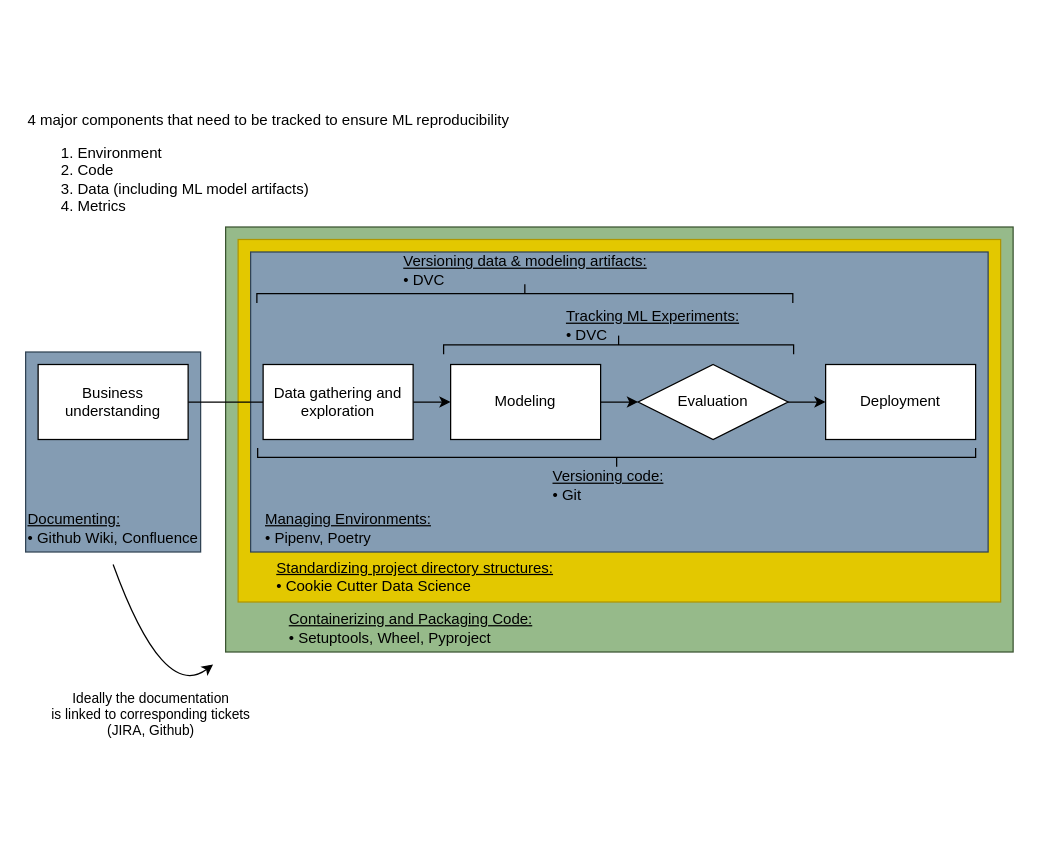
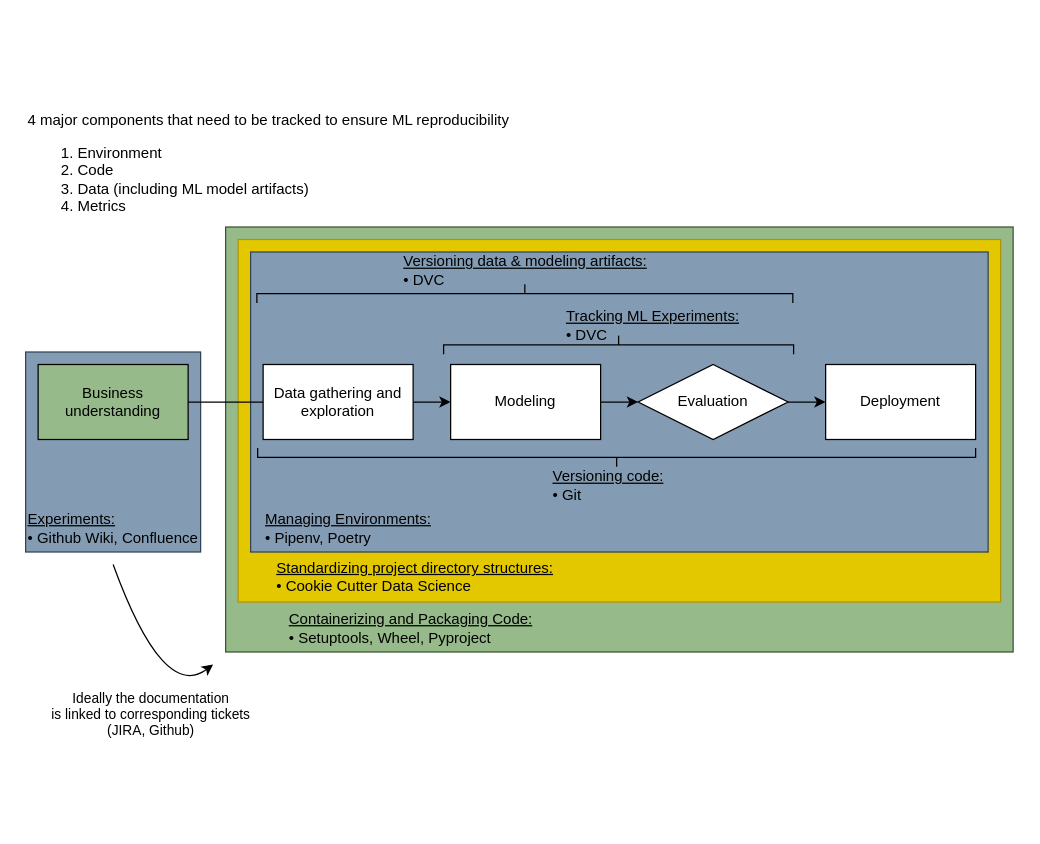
  <mxCell id="0" />
  <mxCell id="1" parent="0" />
  <mxCell id="2" value="" style="rounded=0;whiteSpace=wrap;html=1;glass=0;fillColor=#96BA8A;fontColor=#ffffff;strokeColor=#3A5431;" vertex="1" parent="1"><mxGeometry x="180" y="181" width="630" height="340" as="geometry" /></mxCell>
  <mxCell id="3" value="" style="rounded=0;whiteSpace=wrap;html=1;glass=0;fillColor=#849CB3;fontColor=#ffffff;strokeColor=#314354;" vertex="1" parent="1"><mxGeometry x="20" y="281" width="140" height="160" as="geometry" /></mxCell>
  <mxCell id="4" value="" style="rounded=0;whiteSpace=wrap;html=1;glass=0;fillColor=#e3c800;fontColor=#000000;strokeColor=#B09500;" vertex="1" parent="1"><mxGeometry x="190" y="191" width="610" height="290" as="geometry" /></mxCell>
  <mxCell id="5" value="" style="rounded=0;whiteSpace=wrap;html=1;fillColor=#849CB3;fontColor=#ffffff;strokeColor=#314354;" vertex="1" parent="1"><mxGeometry x="200" y="201" width="590" height="240" as="geometry" /></mxCell>
  <mxCell id="6" style="edgeStyle=orthogonalEdgeStyle;rounded=0;orthogonalLoop=1;jettySize=auto;html=1;entryX=0;entryY=0.5;entryDx=0;entryDy=0;endArrow=none;" edge="1" parent="1" source="7" target="9"><mxGeometry relative="1" as="geometry" /></mxCell>
- <mxCell id="7" value="Business understanding" style="rounded=0;whiteSpace=wrap;html=1;" vertex="1" parent="1"><mxGeometry x="30" y="291" width="120" height="60" as="geometry" /></mxCell>
+ <mxCell id="7" value="Business understanding" style="rounded=0;whiteSpace=wrap;html=1;fillColor=#96ba8a;" vertex="1" parent="1"><mxGeometry x="30" y="291" width="120" height="60" as="geometry" /></mxCell>
  <mxCell id="8" style="edgeStyle=orthogonalEdgeStyle;rounded=0;orthogonalLoop=1;jettySize=auto;html=1;entryX=0;entryY=0.5;entryDx=0;entryDy=0;" edge="1" parent="1" source="9" target="11"><mxGeometry relative="1" as="geometry" /></mxCell>
  <mxCell id="9" value="Data gathering and exploration" style="rounded=0;whiteSpace=wrap;html=1;" vertex="1" parent="1"><mxGeometry x="210" y="291" width="120" height="60" as="geometry" /></mxCell>
  <mxCell id="10" style="edgeStyle=orthogonalEdgeStyle;rounded=0;orthogonalLoop=1;jettySize=auto;html=1;entryX=0;entryY=0.5;entryDx=0;entryDy=0;" edge="1" parent="1" source="11" target="13"><mxGeometry relative="1" as="geometry" /></mxCell>
  <mxCell id="11" value="Modeling" style="rounded=0;whiteSpace=wrap;html=1;" vertex="1" parent="1"><mxGeometry x="360" y="291" width="120" height="60" as="geometry" /></mxCell>
  <mxCell id="12" style="edgeStyle=orthogonalEdgeStyle;rounded=0;orthogonalLoop=1;jettySize=auto;html=1;entryX=0;entryY=0.5;entryDx=0;entryDy=0;" edge="1" parent="1" source="13" target="14"><mxGeometry relative="1" as="geometry" /></mxCell>
  <mxCell id="13" value="Evaluation" style="rhombus;whiteSpace=wrap;html=1;" vertex="1" parent="1"><mxGeometry x="510" y="291" width="120" height="60" as="geometry" /></mxCell>
  <mxCell id="14" value="Deployment" style="rounded=0;whiteSpace=wrap;html=1;" vertex="1" parent="1"><mxGeometry x="660" y="291" width="120" height="60" as="geometry" /></mxCell>
- <mxCell id="15" value="&lt;span style=&quot;background-color: initial;&quot;&gt;&lt;u&gt;Documenting:&lt;/u&gt;&lt;br&gt;• Github Wiki, Confluence&lt;/span&gt;" style="text;html=1;strokeColor=none;fillColor=none;align=left;verticalAlign=middle;whiteSpace=wrap;rounded=0;glass=0;" vertex="1" parent="1"><mxGeometry x="20" y="397" width="145" height="50" as="geometry" /></mxCell>
+ <mxCell id="15" value="&lt;span style=&quot;background-color: initial;&quot;&gt;&lt;u&gt;Experiments:&lt;/u&gt;&lt;br&gt;• Github Wiki, Confluence&lt;/span&gt;" style="text;html=1;strokeColor=none;fillColor=none;align=left;verticalAlign=middle;whiteSpace=wrap;rounded=0;glass=0;" vertex="1" parent="1"><mxGeometry x="20" y="397" width="145" height="50" as="geometry" /></mxCell>
  <mxCell id="16" value="&lt;div&gt;&lt;u&gt;Managing Environments:&lt;/u&gt;&lt;br&gt;&lt;span style=&quot;background-color: initial;&quot;&gt;• Pipenv,&amp;nbsp;&lt;/span&gt;&lt;span style=&quot;background-color: initial;&quot;&gt;Poetry&lt;/span&gt;&lt;/div&gt;" style="text;html=1;strokeColor=none;fillColor=none;align=left;verticalAlign=middle;whiteSpace=wrap;rounded=0;glass=0;" vertex="1" parent="1"><mxGeometry x="210" y="407" width="150" height="30" as="geometry" /></mxCell>
  <mxCell id="17" value="&lt;u&gt;Versioning data &amp;amp; modeling artifacts:&lt;/u&gt;&lt;br&gt;&lt;div style=&quot;text-align: left;&quot;&gt;&lt;span style=&quot;background-color: initial;&quot;&gt;• DVC&lt;/span&gt;&lt;/div&gt;" style="text;html=1;strokeColor=none;fillColor=none;align=center;verticalAlign=middle;whiteSpace=wrap;rounded=0;shadow=0;glass=0;sketch=1;" vertex="1" parent="1"><mxGeometry x="312.19" y="200.88" width="215.63" height="30" as="geometry" /></mxCell>
  <mxCell id="18" value="" style="strokeWidth=1;html=1;shape=mxgraph.flowchart.annotation_2;align=left;labelPosition=right;pointerEvents=1;rounded=0;glass=0;rotation=-90;gradientColor=none;fillColor=default;strokeColor=default;" vertex="1" parent="1"><mxGeometry x="485.32" y="78.19" width="15" height="574.37" as="geometry" /></mxCell>
  <mxCell id="19" value="&lt;u&gt;Versioning code:&lt;/u&gt;&lt;br&gt;• Git" style="text;html=1;strokeColor=none;fillColor=none;align=left;verticalAlign=middle;whiteSpace=wrap;rounded=0;shadow=0;glass=0;sketch=1;" vertex="1" parent="1"><mxGeometry x="440" y="373" width="130" height="30" as="geometry" /></mxCell>
  <mxCell id="20" value="&lt;u&gt;Standardizing project directory structures: &lt;/u&gt;&lt;br&gt;• Cookie Cutter Data Science" style="text;html=1;strokeColor=none;fillColor=none;align=left;verticalAlign=middle;whiteSpace=wrap;rounded=0;shadow=0;glass=0;sketch=1;" vertex="1" parent="1"><mxGeometry x="219" y="446" width="260" height="30" as="geometry" /></mxCell>
  <mxCell id="21" value="" style="strokeWidth=1;html=1;shape=mxgraph.flowchart.annotation_2;align=left;labelPosition=right;pointerEvents=1;rounded=0;glass=0;rotation=90;gradientColor=none;fillColor=default;strokeColor=default;" vertex="1" parent="1"><mxGeometry x="411.87" y="20" width="15" height="428.75" as="geometry" /></mxCell>
  <mxCell id="22" value="" style="strokeWidth=1;html=1;shape=mxgraph.flowchart.annotation_2;align=left;labelPosition=right;pointerEvents=1;rounded=0;glass=0;rotation=90;gradientColor=none;fillColor=default;strokeColor=default;" vertex="1" parent="1"><mxGeometry x="486.89" y="135.38" width="15" height="280" as="geometry" /></mxCell>
  <mxCell id="23" value="&lt;div style=&quot;text-align: left;&quot;&gt;&lt;u style=&quot;background-color: initial;&quot;&gt;Tracking ML Experiments:&lt;/u&gt;&lt;/div&gt;&lt;div style=&quot;text-align: left;&quot;&gt;&lt;span style=&quot;background-color: initial;&quot;&gt;• DVC&lt;/span&gt;&lt;/div&gt;" style="text;html=1;strokeColor=none;fillColor=none;align=center;verticalAlign=middle;whiteSpace=wrap;rounded=0;shadow=0;glass=0;sketch=1;" vertex="1" parent="1"><mxGeometry x="414.37" y="245" width="215.63" height="30" as="geometry" /></mxCell>
  <mxCell id="24" value="4 major components that need to be tracked to ensure ML reproducibility&amp;nbsp;&lt;br&gt;&lt;ol&gt;&lt;li&gt;Environment&lt;/li&gt;&lt;li&gt;Code&lt;/li&gt;&lt;li&gt;Data (including ML model artifacts)&lt;/li&gt;&lt;li&gt;Metrics&lt;/li&gt;&lt;/ol&gt;" style="text;html=1;align=left;verticalAlign=middle;resizable=0;points=[];autosize=1;strokeColor=none;fillColor=none;" vertex="1" parent="1"><mxGeometry x="20" y="81" width="410" height="110" as="geometry" /></mxCell>
  <mxCell id="25" value="Ideally the documentation &lt;br&gt;is linked to corresponding tickets &lt;br&gt;(JIRA, Github)" style="endArrow=classic;html=1;curved=1;" edge="1" parent="1"><mxGeometry x="0.401" y="-14" width="50" height="50" relative="1" as="geometry"><mxPoint x="90" y="451" as="sourcePoint" /><mxPoint x="170" y="531" as="targetPoint" /><Array as="points"><mxPoint x="130" y="561" /></Array><mxPoint x="-18" y="-1" as="offset" /></mxGeometry></mxCell>
  <mxCell id="26" value="&lt;u&gt;Containerizing and Packaging Code: &lt;/u&gt;&lt;br&gt;• Setuptools, Wheel, Pyproject" style="text;html=1;strokeColor=none;fillColor=none;align=left;verticalAlign=middle;whiteSpace=wrap;rounded=0;shadow=0;glass=0;sketch=1;" vertex="1" parent="1"><mxGeometry x="229" y="487" width="260" height="30" as="geometry" /></mxCell>
